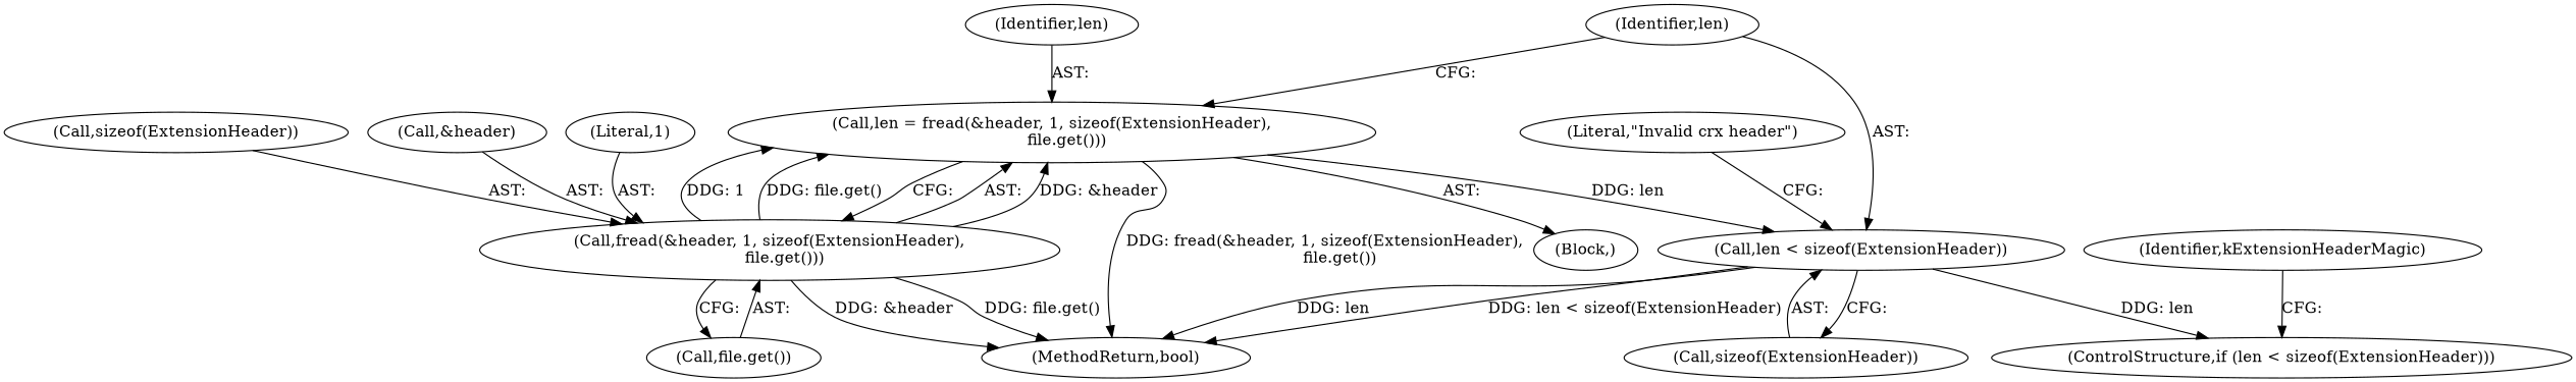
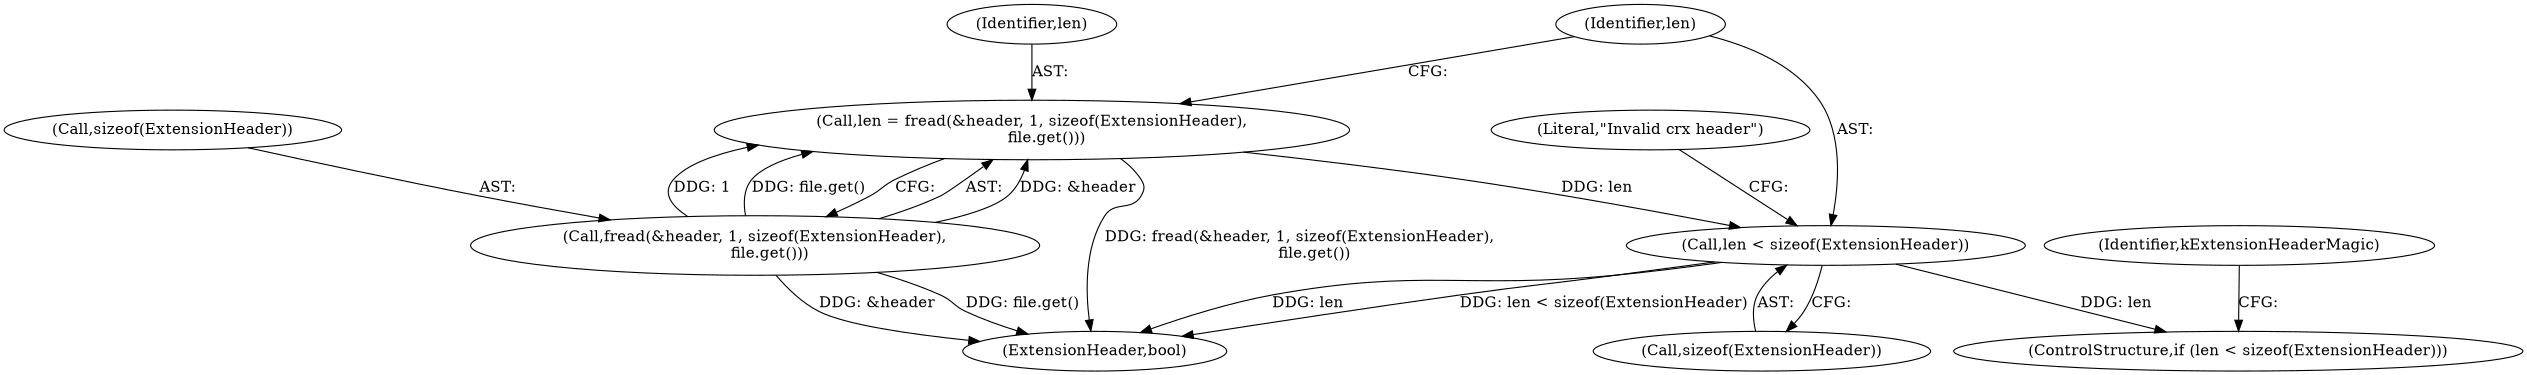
  digraph {
    n1 [label="(Call,len = fread(&header, 1, sizeof(ExtensionHeader),\n      file.get()))"]
    n2 [label="(Call,fread(&header, 1, sizeof(ExtensionHeader),\n      file.get()))"]
    n3 [label="(Call,len < sizeof(ExtensionHeader))"]
-   n4 [label="(Block,)"]
-   n5 [label="(MethodReturn,bool)"]
-   n6 [label="(Call,file.get())"]
+   n5 [label="(ExtensionHeader,bool)"]
    n7 [label="(ControlStructure,if (len < sizeof(ExtensionHeader)))"]
    n8 [label="(Call,sizeof(ExtensionHeader))"]
    n9 [label="(Literal,\"Invalid crx header\")"]
    n10 [label="(Identifier,kExtensionHeaderMagic)"]
    n11 [label="(Identifier,len)"]
    n12 [label="(Call,sizeof(ExtensionHeader))"]
-   n13 [label="(Call,&header)"]
    n14 [label="(Identifier,len)"]
-   n15 [label="(Literal,1)"]
    n1 -> n2 [label="CFG: "]
    n1 -> n3 [label="DDG: len"]
-   n1 -> n4 [label="AST: "]
    n1 -> n5 [label="DDG: fread(&header, 1, sizeof(ExtensionHeader),\n      file.get())"]
    n2 -> n1 [label="AST: "]
    n2 -> n1 [label="DDG: &header"]
    n2 -> n1 [label="DDG: 1"]
    n2 -> n1 [label="DDG: file.get()"]
    n2 -> n5 [label="DDG: file.get()"]
    n2 -> n5 [label="DDG: &header"]
-   n2 -> n6 [label="CFG: "]
    n3 -> n5 [label="DDG: len < sizeof(ExtensionHeader)"]
    n3 -> n5 [label="DDG: len"]
    n3 -> n7 [label="DDG: len"]
    n3 -> n8 [label="CFG: "]
-   n6 -> n2 [label="AST: "]
    n8 -> n3 [label="AST: "]
    n9 -> n3 [label="CFG: "]
    n10 -> n7 [label="CFG: "]
    n11 -> n1 [label="AST: "]
    n12 -> n2 [label="AST: "]
-   n13 -> n2 [label="AST: "]
    n14 -> n1 [label="CFG: "]
    n14 -> n3 [label="AST: "]
-   n15 -> n2 [label="AST: "]
  }
